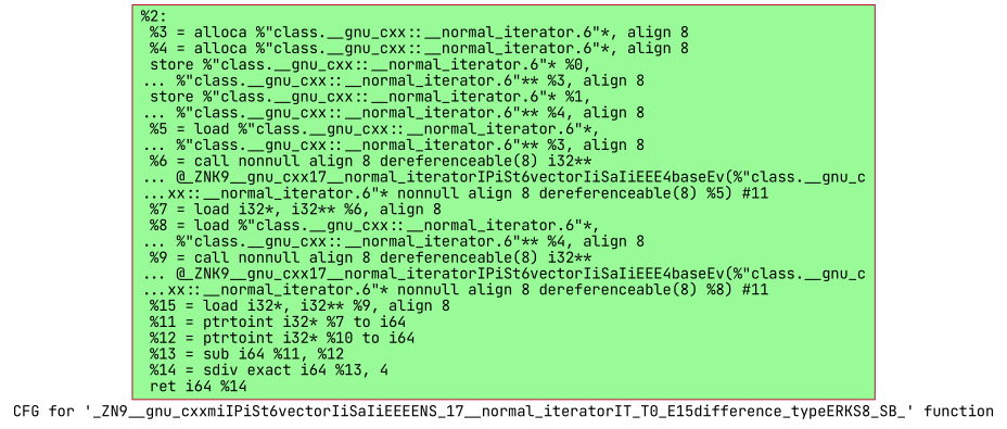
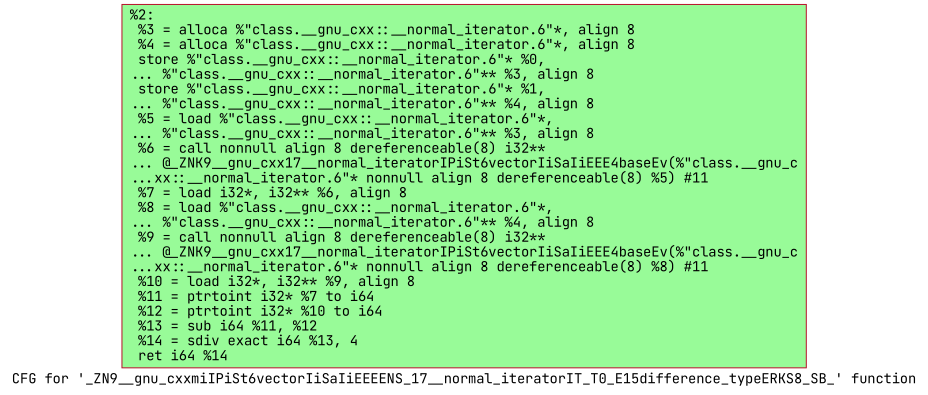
  digraph {
    label="CFG for '_ZN9__gnu_cxxmiIPiSt6vectorIiSaIiEEEENS_17__normal_iteratorIT_T0_E15difference_typeERKS8_SB_' function"
    fontname="JetBrains Mono"
-   n1 [color="#b70d28ff" fillcolor=palegreen label="{%2:\l  %3 = alloca %\"class.__gnu_cxx::__normal_iterator.6\"*, align 8\l  %4 = alloca %\"class.__gnu_cxx::__normal_iterator.6\"*, align 8\l  store %\"class.__gnu_cxx::__normal_iterator.6\"* %0,\l... %\"class.__gnu_cxx::__normal_iterator.6\"** %3, align 8\l  store %\"class.__gnu_cxx::__normal_iterator.6\"* %1,\l... %\"class.__gnu_cxx::__normal_iterator.6\"** %4, align 8\l  %5 = load %\"class.__gnu_cxx::__normal_iterator.6\"*,\l... %\"class.__gnu_cxx::__normal_iterator.6\"** %3, align 8\l  %6 = call nonnull align 8 dereferenceable(8) i32**\l... @_ZNK9__gnu_cxx17__normal_iteratorIPiSt6vectorIiSaIiEEE4baseEv(%\"class.__gnu_c\l...xx::__normal_iterator.6\"* nonnull align 8 dereferenceable(8) %5) #11\l  %7 = load i32*, i32** %6, align 8\l  %8 = load %\"class.__gnu_cxx::__normal_iterator.6\"*,\l... %\"class.__gnu_cxx::__normal_iterator.6\"** %4, align 8\l  %9 = call nonnull align 8 dereferenceable(8) i32**\l... @_ZNK9__gnu_cxx17__normal_iteratorIPiSt6vectorIiSaIiEEE4baseEv(%\"class.__gnu_c\l...xx::__normal_iterator.6\"* nonnull align 8 dereferenceable(8) %8) #11\l  %15 = load i32*, i32** %9, align 8\l  %11 = ptrtoint i32* %7 to i64\l  %12 = ptrtoint i32* %10 to i64\l  %13 = sub i64 %11, %12\l  %14 = sdiv exact i64 %13, 4\l  ret i64 %14\l}" shape=record style=filled fontname="JetBrains Mono"]
+   n1 [color="#b70d28ff" fillcolor=palegreen label="{%2:\l  %3 = alloca %\"class.__gnu_cxx::__normal_iterator.6\"*, align 8\l  %4 = alloca %\"class.__gnu_cxx::__normal_iterator.6\"*, align 8\l  store %\"class.__gnu_cxx::__normal_iterator.6\"* %0,\l... %\"class.__gnu_cxx::__normal_iterator.6\"** %3, align 8\l  store %\"class.__gnu_cxx::__normal_iterator.6\"* %1,\l... %\"class.__gnu_cxx::__normal_iterator.6\"** %4, align 8\l  %5 = load %\"class.__gnu_cxx::__normal_iterator.6\"*,\l... %\"class.__gnu_cxx::__normal_iterator.6\"** %3, align 8\l  %6 = call nonnull align 8 dereferenceable(8) i32**\l... @_ZNK9__gnu_cxx17__normal_iteratorIPiSt6vectorIiSaIiEEE4baseEv(%\"class.__gnu_c\l...xx::__normal_iterator.6\"* nonnull align 8 dereferenceable(8) %5) #11\l  %7 = load i32*, i32** %6, align 8\l  %8 = load %\"class.__gnu_cxx::__normal_iterator.6\"*,\l... %\"class.__gnu_cxx::__normal_iterator.6\"** %4, align 8\l  %9 = call nonnull align 8 dereferenceable(8) i32**\l... @_ZNK9__gnu_cxx17__normal_iteratorIPiSt6vectorIiSaIiEEE4baseEv(%\"class.__gnu_c\l...xx::__normal_iterator.6\"* nonnull align 8 dereferenceable(8) %8) #11\l  %10 = load i32*, i32** %9, align 8\l  %11 = ptrtoint i32* %7 to i64\l  %12 = ptrtoint i32* %10 to i64\l  %13 = sub i64 %11, %12\l  %14 = sdiv exact i64 %13, 4\l  ret i64 %14\l}" shape=record style=filled fontname="JetBrains Mono"]
  }
